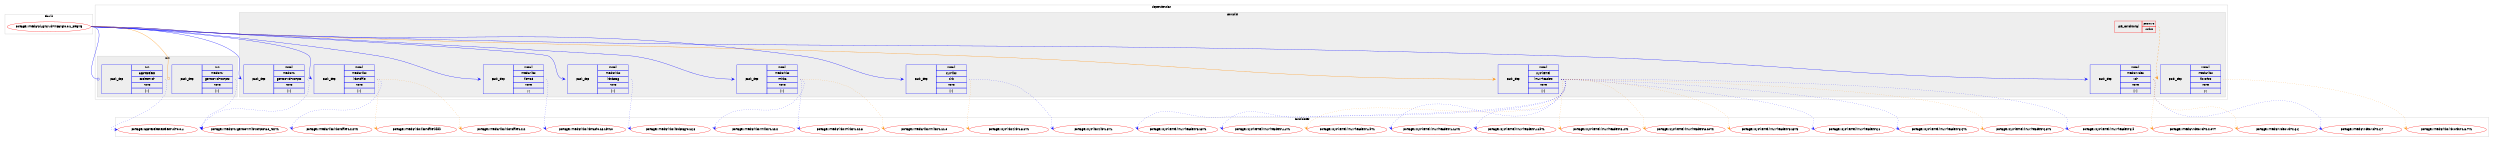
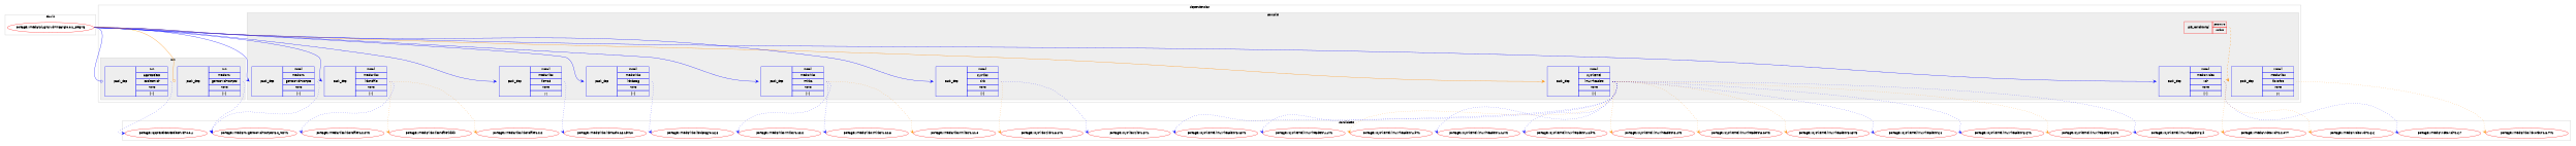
  digraph {
    compound=true
    concentrate=true
    fontname=Helvetica
    fontsize=10
    newrank=true
    rankdir=TB
    ranksep=1.5
    node [color=red fontname=Helvetica fontsize=10]
    edge [arrowhead=vee color=blue headport=w style=dotted tailport=e weight=100]
    n1 [label="portage://media-plugins/vdr-mp3ng-0.0.1_pre5-r5" width=4]
    n2 [color=blue label=<<TABLE BORDER="0" CELLBORDER="1" CELLSPACING="0" CELLPADDING="4" WIDTH="220"><TR><TD ROWSPAN="6" CELLPADDING="30">pack_dep</TD></TR><TR><TD WIDTH="110">install</TD></TR><TR><TD>media-libs</TD></TR><TR><TD>libvorbis</TD></TR><TR><TD>none</TD></TR><TR><TD>[,,]</TD></TR></TABLE>> shape=none]
    n3 [label=<<TABLE BORDER="0" CELLBORDER="1" CELLSPACING="0" CELLPADDING="4"><TR><TD ROWSPAN="3" CELLPADDING="10">use_conditional</TD></TR><TR><TD>positive</TD></TR><TR><TD>vorbis</TD></TR></TABLE>> shape=none]
    n4 [color=blue label=<<TABLE BORDER="0" CELLBORDER="1" CELLSPACING="0" CELLPADDING="4" WIDTH="220"><TR><TD ROWSPAN="6" CELLPADDING="30">pack_dep</TD></TR><TR><TD WIDTH="110">install</TD></TR><TR><TD>media-libs</TD></TR><TR><TD>imlib2</TD></TR><TR><TD>none</TD></TR><TR><TD>[,,]</TD></TR></TABLE>> shape=none]
    n5 [color=blue label=<<TABLE BORDER="0" CELLBORDER="1" CELLSPACING="0" CELLPADDING="4" WIDTH="220"><TR><TD ROWSPAN="6" CELLPADDING="30">pack_dep</TD></TR><TR><TD WIDTH="110">install</TD></TR><TR><TD>media-libs</TD></TR><TR><TD>libid3tag</TD></TR><TR><TD>none</TD></TR><TR><TD>[,,]</TD></TR></TABLE>> shape=none]
    n6 [color=blue label=<<TABLE BORDER="0" CELLBORDER="1" CELLSPACING="0" CELLPADDING="4" WIDTH="220"><TR><TD ROWSPAN="6" CELLPADDING="30">pack_dep</TD></TR><TR><TD WIDTH="110">install</TD></TR><TR><TD>media-libs</TD></TR><TR><TD>libmad</TD></TR><TR><TD>none</TD></TR><TR><TD>[,,]</TD></TR></TABLE>> shape=none]
    n7 [color=blue label=<<TABLE BORDER="0" CELLBORDER="1" CELLSPACING="0" CELLPADDING="4" WIDTH="220"><TR><TD ROWSPAN="6" CELLPADDING="30">pack_dep</TD></TR><TR><TD WIDTH="110">install</TD></TR><TR><TD>media-libs</TD></TR><TR><TD>libsndfile</TD></TR><TR><TD>none</TD></TR><TR><TD>[,,]</TD></TR></TABLE>> shape=none]
    n8 [color=blue label=<<TABLE BORDER="0" CELLBORDER="1" CELLSPACING="0" CELLPADDING="4" WIDTH="220"><TR><TD ROWSPAN="6" CELLPADDING="30">pack_dep</TD></TR><TR><TD WIDTH="110">install</TD></TR><TR><TD>media-tv</TD></TR><TR><TD>gentoo-vdr-scripts</TD></TR><TR><TD>none</TD></TR><TR><TD>[,,]</TD></TR></TABLE>> shape=none]
    n9 [color=blue label=<<TABLE BORDER="0" CELLBORDER="1" CELLSPACING="0" CELLPADDING="4" WIDTH="220"><TR><TD ROWSPAN="6" CELLPADDING="30">pack_dep</TD></TR><TR><TD WIDTH="110">install</TD></TR><TR><TD>media-video</TD></TR><TR><TD>vdr</TD></TR><TR><TD>none</TD></TR><TR><TD>[,,]</TD></TR></TABLE>> shape=none]
    n10 [color=blue label=<<TABLE BORDER="0" CELLBORDER="1" CELLSPACING="0" CELLPADDING="4" WIDTH="220"><TR><TD ROWSPAN="6" CELLPADDING="30">pack_dep</TD></TR><TR><TD WIDTH="110">install</TD></TR><TR><TD>sys-kernel</TD></TR><TR><TD>linux-headers</TD></TR><TR><TD>none</TD></TR><TR><TD>[,,]</TD></TR></TABLE>> shape=none]
    n11 [color=blue label=<<TABLE BORDER="0" CELLBORDER="1" CELLSPACING="0" CELLPADDING="4" WIDTH="220"><TR><TD ROWSPAN="6" CELLPADDING="30">pack_dep</TD></TR><TR><TD WIDTH="110">install</TD></TR><TR><TD>sys-libs</TD></TR><TR><TD>zlib</TD></TR><TR><TD>none</TD></TR><TR><TD>[,,]</TD></TR></TABLE>> shape=none]
    n12 [color=blue label=<<TABLE BORDER="0" CELLBORDER="1" CELLSPACING="0" CELLPADDING="4" WIDTH="220"><TR><TD ROWSPAN="6" CELLPADDING="30">pack_dep</TD></TR><TR><TD WIDTH="110">run</TD></TR><TR><TD>app-eselect</TD></TR><TR><TD>eselect-vdr</TD></TR><TR><TD>none</TD></TR><TR><TD>[,,]</TD></TR></TABLE>> shape=none]
    n13 [color=blue label=<<TABLE BORDER="0" CELLBORDER="1" CELLSPACING="0" CELLPADDING="4" WIDTH="220"><TR><TD ROWSPAN="6" CELLPADDING="30">pack_dep</TD></TR><TR><TD WIDTH="110">run</TD></TR><TR><TD>media-tv</TD></TR><TR><TD>gentoo-vdr-scripts</TD></TR><TR><TD>none</TD></TR><TR><TD>[,,]</TD></TR></TABLE>> shape=none]
    n14 [label="portage://media-libs/libvorbis-1.3.7-r1" width=4]
    n15 [label="portage://media-libs/imlib2-1.12.3" width=4]
    n16 [label="portage://media-libs/imlib2-1.12.2" width=4]
    n17 [label="portage://media-libs/imlib2-1.11.0" width=4]
    n18 [label="portage://media-libs/libid3tag-0.16.3" width=4]
    n19 [label="portage://media-libs/libmad-0.15.1b-r10" width=4]
    n20 [label="portage://media-libs/libsndfile-9999" width=4]
    n21 [label="portage://media-libs/libsndfile-1.2.2-r2" width=4]
    n22 [label="portage://media-libs/libsndfile-1.2.2" width=4]
-   n23 [label="portage://media-tv/gentoo-imlib-scripts-3.0_rc2-r1" width=4]
+   n23 [label="portage://media-tv/gentoo-vdr-scripts-3.0_rc2-r1" width=4]
    n24 [label="portage://media-video/vdr-2.6.7" width=4]
    n25 [label="portage://media-video/vdr-2.6.6" width=4]
    n26 [label="portage://media-video/vdr-2.2.0-r7" width=4]
    n27 [label="portage://sys-kernel/linux-headers-6.9" width=4]
    n28 [label="portage://sys-kernel/linux-headers-6.8-r1" width=4]
    n29 [label="portage://sys-kernel/linux-headers-6.6-r1" width=4]
    n30 [label="portage://sys-kernel/linux-headers-6.1" width=4]
    n31 [label="portage://sys-kernel/linux-headers-5.15-r3" width=4]
    n32 [label="portage://sys-kernel/linux-headers-5.10-r2" width=4]
    n33 [label="portage://sys-kernel/linux-headers-5.4-r2" width=4]
    n34 [label="portage://sys-kernel/linux-headers-4.19-r1" width=4]
    n35 [label="portage://sys-kernel/linux-headers-4.14-r2" width=4]
    n36 [label="portage://sys-kernel/linux-headers-4.9-r1" width=4]
    n37 [label="portage://sys-kernel/linux-headers-4.4-r1" width=4]
    n38 [label="portage://sys-kernel/linux-headers-3.18-r1" width=4]
    n39 [label="portage://sys-libs/zlib-1.3.1-r1" width=4]
    n40 [label="portage://sys-libs/zlib-1.3-r4" width=4]
    n41 [label="portage://app-eselect/eselect-vdr-0.0.4" width=4]
    subgraph cluster_1 {
      color=gray
      label=<<i>ebuild</i>>
      n1
    }
    subgraph cluster_2 {
      color=gray
      label=<<i>dependencies</i>>
      subgraph cluster_3 {
        color=gray
        fillcolor="#eeeeee"
        label=<<i>compile</i>>
        style=filled
        subgraph sub_4 {
          color=gray
          fillcolor="#eeeeee"
          label=<<i>compile</i>>
          style=filled
          n3
          subgraph sub_5 {
            color=gray
            fillcolor="#eeeeee"
            label=<<i>compile</i>>
            style=filled
            n2
          }
        }
        subgraph sub_6 {
          color=gray
          fillcolor="#eeeeee"
          label=<<i>compile</i>>
          style=filled
          n4
        }
        subgraph sub_7 {
          color=gray
          fillcolor="#eeeeee"
          label=<<i>compile</i>>
          style=filled
          n5
        }
        subgraph sub_8 {
          color=gray
          fillcolor="#eeeeee"
          label=<<i>compile</i>>
          style=filled
          n6
        }
        subgraph sub_9 {
          color=gray
          fillcolor="#eeeeee"
          label=<<i>compile</i>>
          style=filled
          n7
        }
        subgraph sub_10 {
          color=gray
          fillcolor="#eeeeee"
          label=<<i>compile</i>>
          style=filled
          n8
        }
        subgraph sub_11 {
          color=gray
          fillcolor="#eeeeee"
          label=<<i>compile</i>>
          style=filled
          n9
        }
        subgraph sub_12 {
          color=gray
          fillcolor="#eeeeee"
          label=<<i>compile</i>>
          style=filled
          n10
        }
        subgraph sub_13 {
          color=gray
          fillcolor="#eeeeee"
          label=<<i>compile</i>>
          style=filled
          n11
        }
      }
      subgraph cluster_14 {
        color=gray
        fillcolor="#eeeeee"
        label=<<i>compile and run</i>>
        style=filled
      }
      subgraph cluster_15 {
        color=gray
        fillcolor="#eeeeee"
        label=<<i>run</i>>
        style=filled
        subgraph sub_16 {
          color=gray
          fillcolor="#eeeeee"
          label=<<i>run</i>>
          style=filled
          n12
        }
        subgraph sub_17 {
          color=gray
          fillcolor="#eeeeee"
          label=<<i>run</i>>
          style=filled
          n13
        }
      }
    }
    subgraph cluster_18 {
      color=gray
      label=<<i>candidates</i>>
      rank=same
      subgraph sub_19 {
        color=black
        label=<<i>candidates</i>>
        nodesep=1
        rank=same
        n14
      }
      subgraph sub_20 {
        color=black
        label=<<i>candidates</i>>
        nodesep=1
        rank=same
        n15
        n16
        n17
      }
      subgraph sub_21 {
        color=black
        label=<<i>candidates</i>>
        nodesep=1
        rank=same
        n18
      }
      subgraph sub_22 {
        color=black
        label=<<i>candidates</i>>
        nodesep=1
        rank=same
        n19
      }
      subgraph sub_23 {
        color=black
        label=<<i>candidates</i>>
        nodesep=1
        rank=same
        n20
        n21
        n22
      }
      subgraph sub_24 {
        color=black
        label=<<i>candidates</i>>
        nodesep=1
        rank=same
        n23
      }
      subgraph sub_25 {
        color=black
        label=<<i>candidates</i>>
        nodesep=1
        rank=same
        n24
        n25
        n26
      }
      subgraph sub_26 {
        color=black
        label=<<i>candidates</i>>
        nodesep=1
        rank=same
        n27
        n28
        n29
        n30
        n31
        n32
        n33
        n34
        n35
        n36
        n37
        n38
      }
      subgraph sub_27 {
        color=black
        label=<<i>candidates</i>>
        nodesep=1
        rank=same
        n39
        n40
      }
      subgraph sub_28 {
        color=black
        label=<<i>candidates</i>>
        nodesep=1
        rank=same
        n41
      }
      subgraph sub_29 {
        color=black
        label=<<i>candidates</i>>
        nodesep=1
        rank=same
        n23
      }
    }
    n1 -> n4 [style=solid weight=20]
    n1 -> n5 [style=solid weight=20]
    n1 -> n6 [style=solid weight=20]
    n1 -> n7 [style=solid weight=20]
    n1 -> n8 [style=solid weight=20]
    n1 -> n9 [style=solid weight=20]
    n1 -> n10 [color=darkorange style=solid weight=20]
    n1 -> n11 [style=solid weight=20]
    n1 -> n12 [arrowhead=odot style=solid weight=20]
    n1 -> n13 [arrowhead=odot color=darkorange style=solid weight=20]
    n2 -> n14 [color=darkorange]
    n3 -> n2 [color=darkorange style=dashed weight=20]
    n4 -> n15
    n4 -> n16
    n4 -> n17 [color=darkorange]
    n5 -> n18
    n6 -> n19
    n7 -> n20 [color=darkorange]
    n7 -> n21
    n7 -> n22 [color=darkorange]
    n8 -> n23
    n9 -> n24
    n9 -> n25 [color=darkorange]
    n9 -> n26 [color=darkorange]
    n10 -> n27
    n10 -> n28 [color=darkorange]
    n10 -> n29
    n10 -> n30
    n10 -> n31 [color=darkorange]
    n10 -> n32 [color=darkorange]
    n10 -> n33 [color=darkorange]
    n10 -> n34
    n10 -> n35
    n10 -> n36 [color=darkorange]
    n10 -> n37
    n10 -> n38
    n11 -> n39 [color=darkorange]
    n11 -> n40
    n12 -> n41
    n13 -> n23
  }
